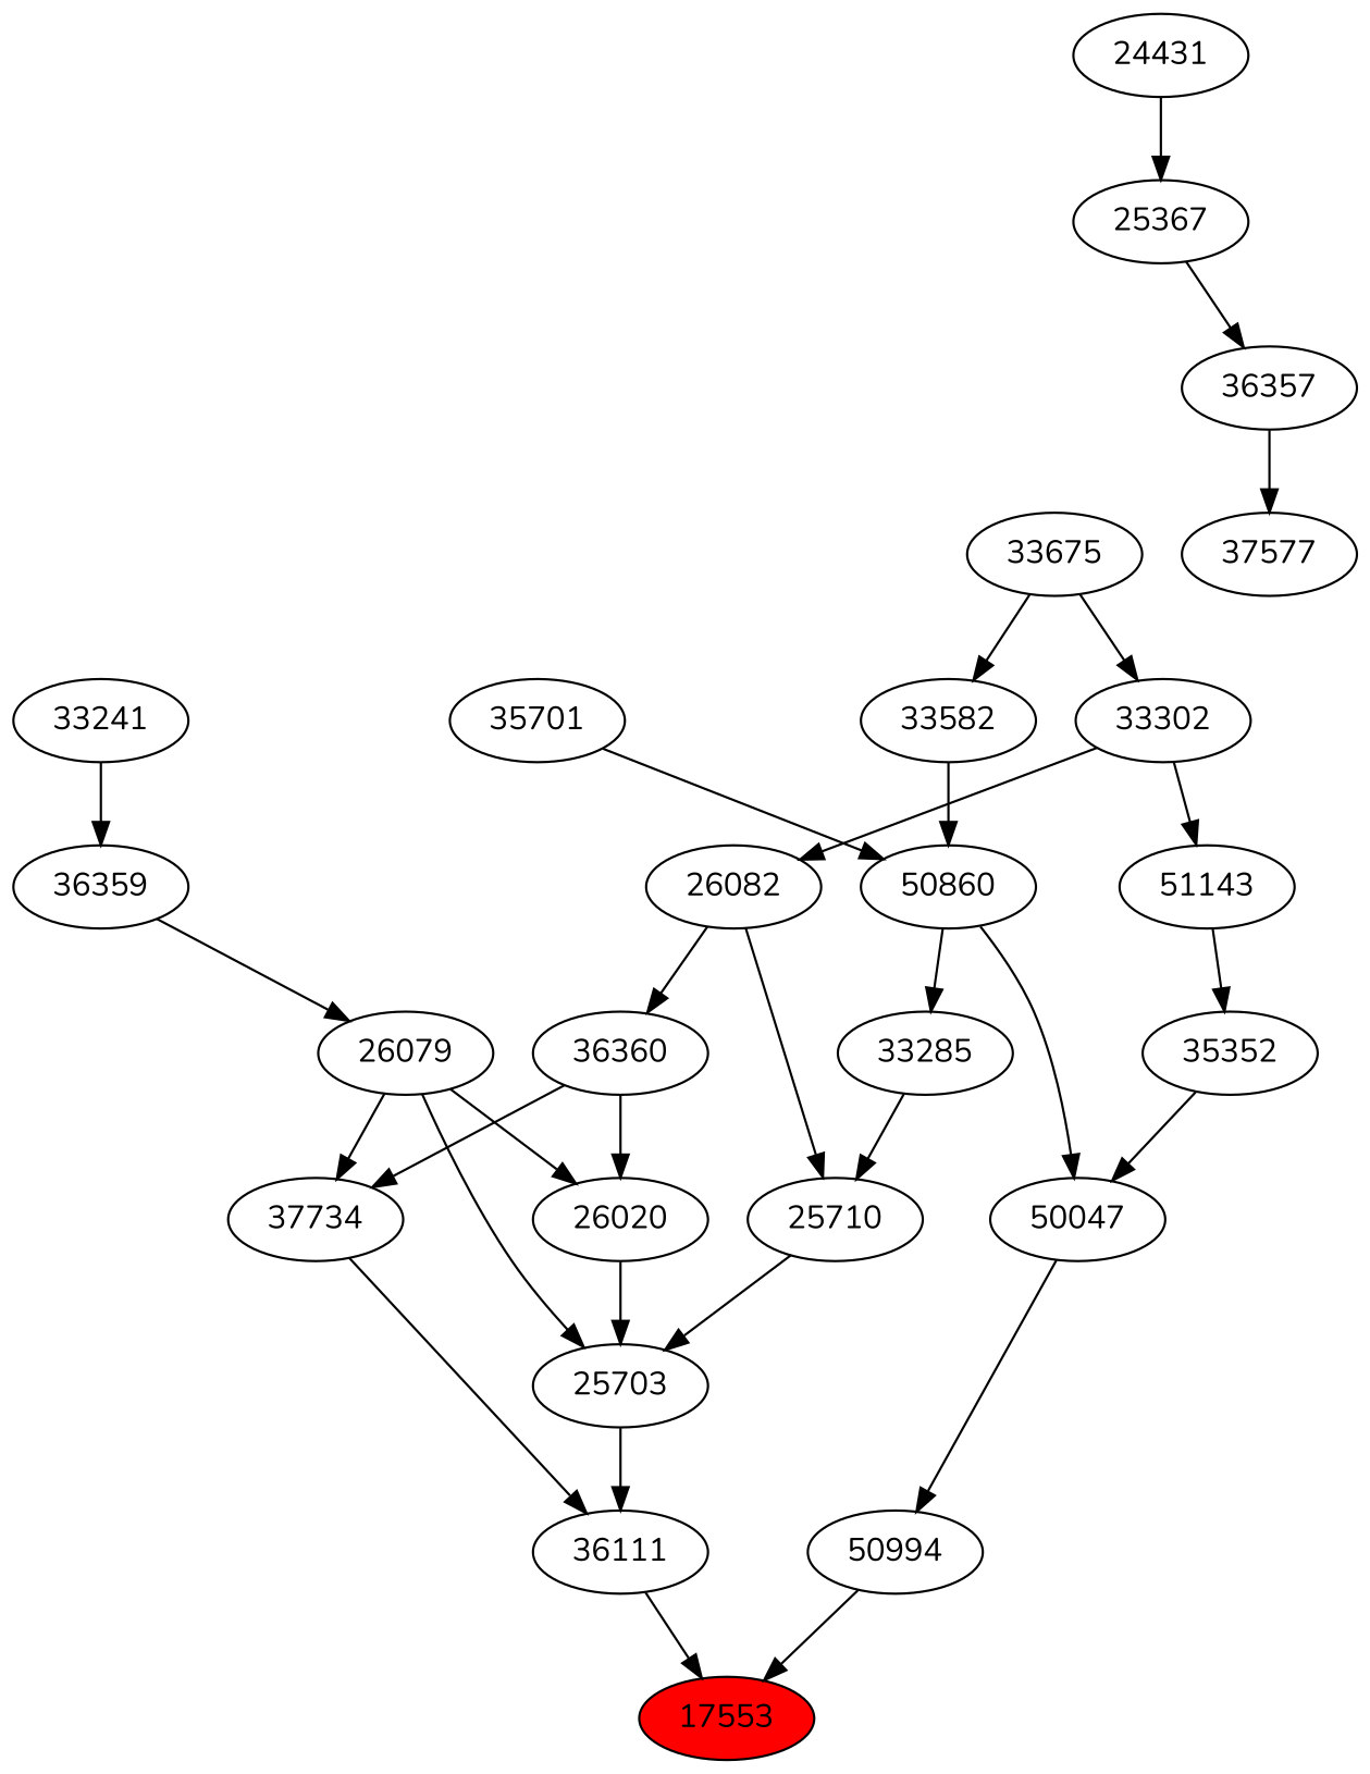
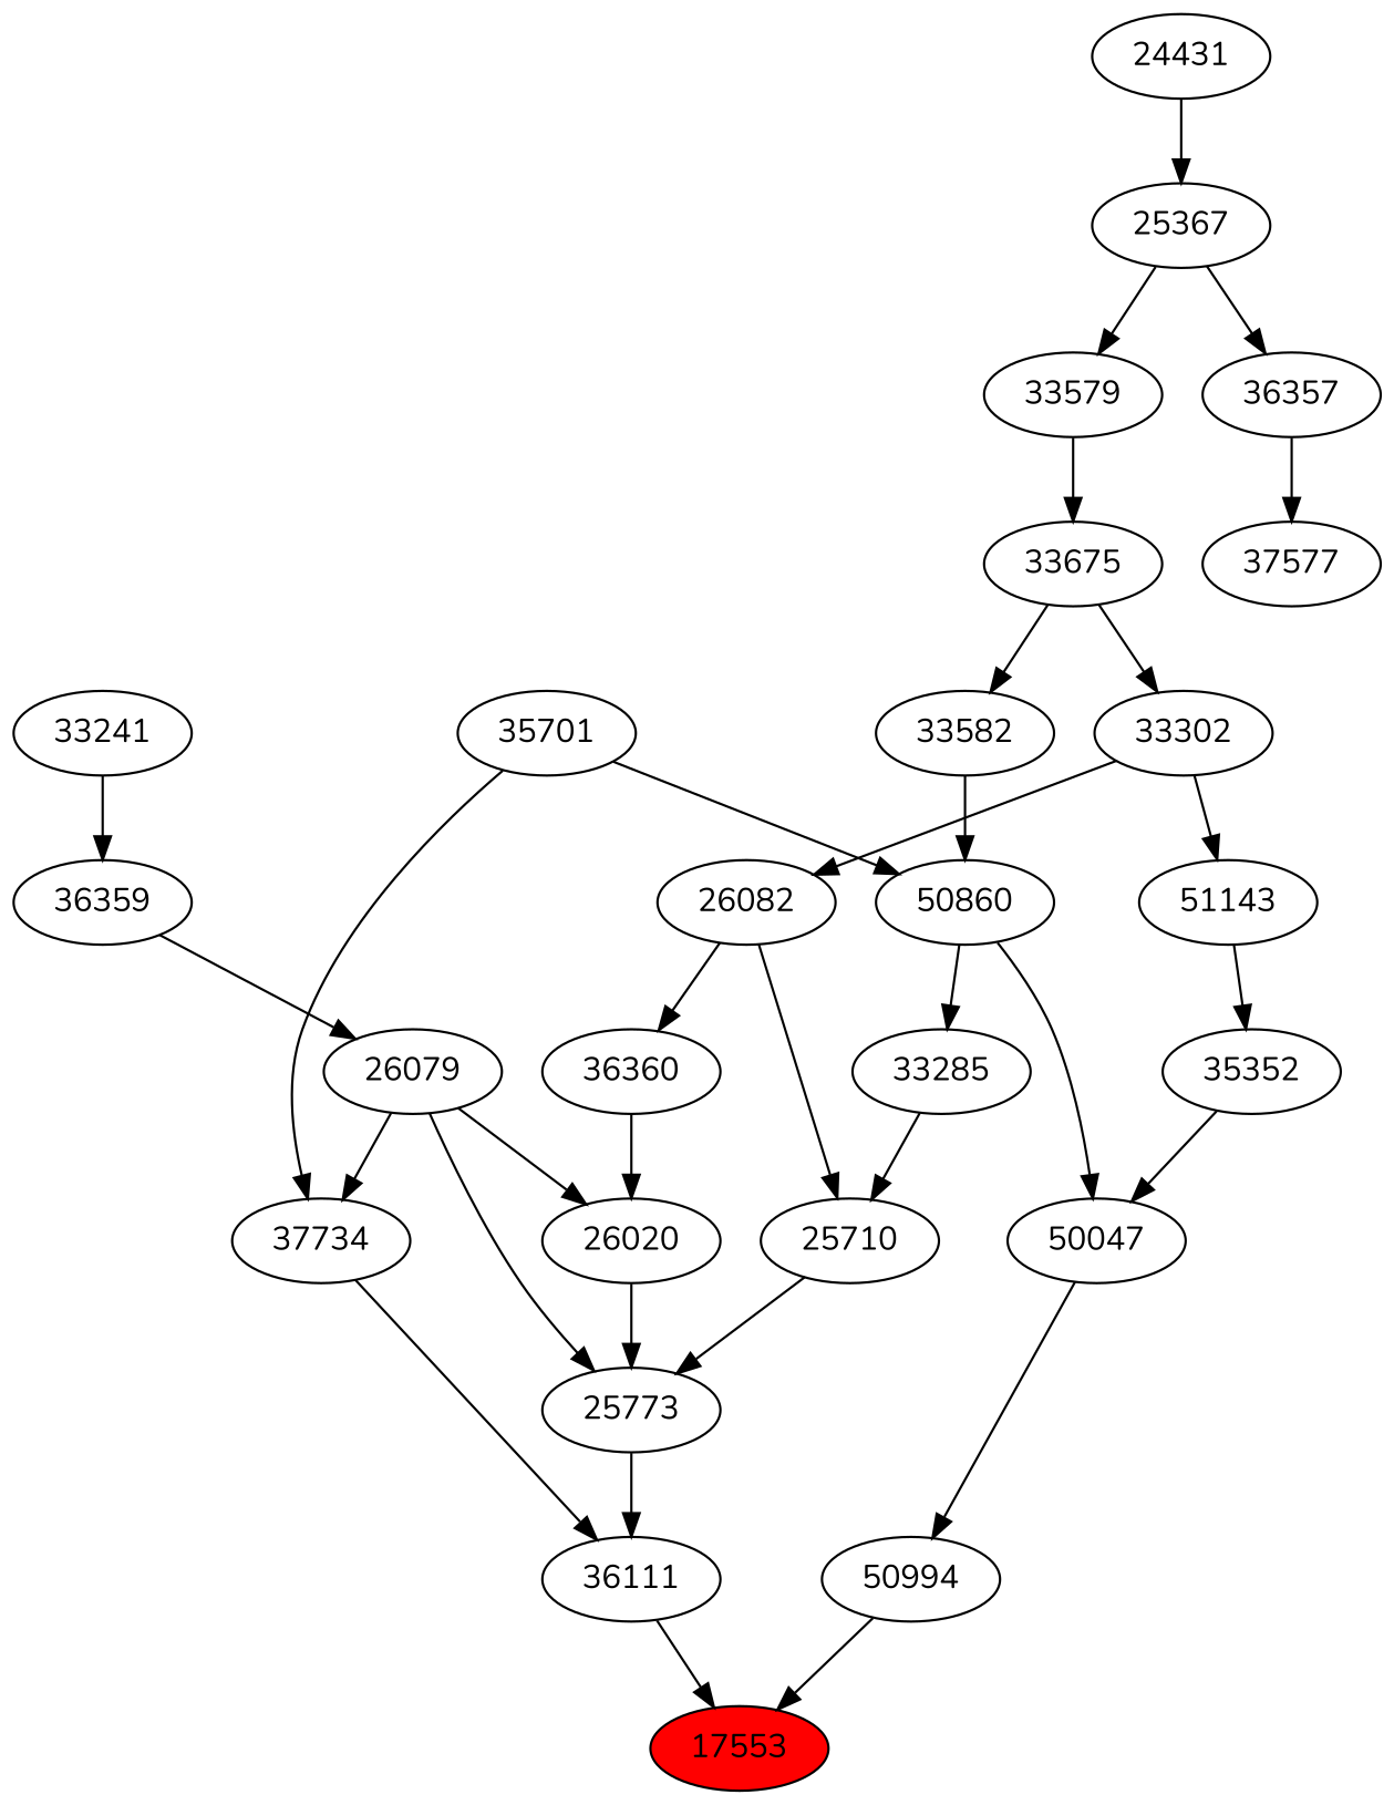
  strict digraph {
    fontname=Nunito
    node [fontname=Nunito]
    edge [fontname=Nunito]
    n1 [fillcolor=red label=17553 style=filled]
    n2 [label=36111]
    n3 [label=50994]
-   n4 [label=25703]
+   n4 [label=25773]
    n5 [label=37734]
    n6 [label=50047]
    n7 [label=26020]
    n8 [label=26079]
    n9 [label=25710]
    n10 [label=35701]
    n11 [label=50860]
    n12 [label=35352]
    n13 [label=33285]
    n14 [label=36359]
    n15 [label=26082]
    n16 [label=36360]
    n17 [label=51143]
    n18 [label=33582]
    n19 [label=33241]
    n20 [label=33302]
    n21 [label=33675]
    n22 [label=37577]
+   n23 [label=33579]
    n24 [label=36357]
    n25 [label=25367]
    n26 [label=24431]
    n2 -> n1
    n3 -> n1
    n4 -> n2
    n5 -> n2
    n6 -> n3
    n7 -> n4
    n8 -> n4
    n8 -> n5
    n8 -> n7
    n9 -> n4
-   n16 -> n5
+   n10 -> n5
    n10 -> n11
    n11 -> n6
    n11 -> n13
    n12 -> n6
    n13 -> n9
    n14 -> n8
    n15 -> n9
    n15 -> n16
    n16 -> n7
    n17 -> n12
    n18 -> n11
    n19 -> n14
    n20 -> n15
    n20 -> n17
    n21 -> n18
    n21 -> n20
+   n23 -> n21
    n24 -> n22
+   n25 -> n23
    n25 -> n24
    n26 -> n25
  }
